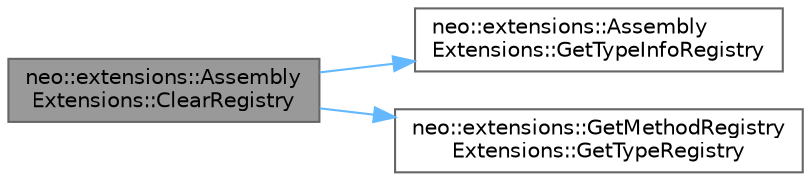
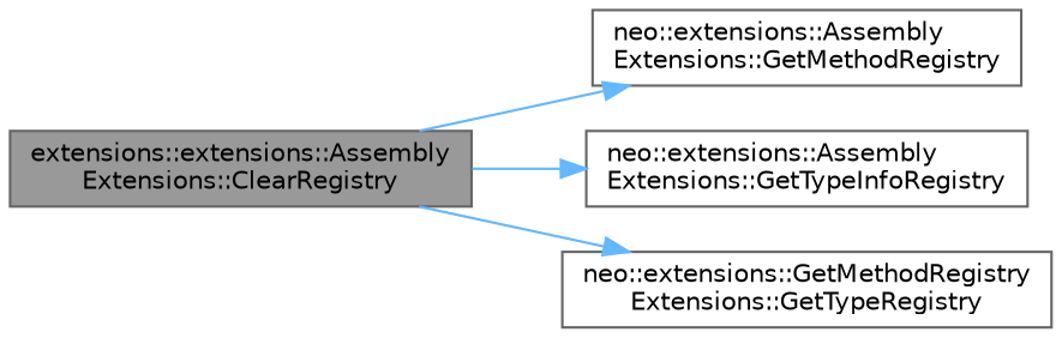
  digraph {
    rankdir=LR
    node [color=grey40 fillcolor=white fontname=Helvetica fontsize=10 shape=box style=filled]
    edge [color=steelblue1 fontname=Helvetica fontsize=10 labelfontname=Helvetica labelfontsize=10 style=solid]
-   n1 [color=gray40 fillcolor=grey60 fontcolor=black height=0.2 label="neo::extensions::Assembly\lExtensions::ClearRegistry" width=0.4]
+   n1 [color=gray40 fillcolor=grey60 fontcolor=black height=0.2 label="extensions::extensions::Assembly\lExtensions::ClearRegistry" width=0.4]
+   n2 [height=0.2 label="neo::extensions::Assembly\lExtensions::GetMethodRegistry" width=0.4]
    n3 [height=0.2 label="neo::extensions::Assembly\lExtensions::GetTypeInfoRegistry" width=0.4]
    n4 [height=0.2 label="neo::extensions::GetMethodRegistry\lExtensions::GetTypeRegistry" width=0.4]
+   n1 -> n2
    n1 -> n3
    n1 -> n4
  }
